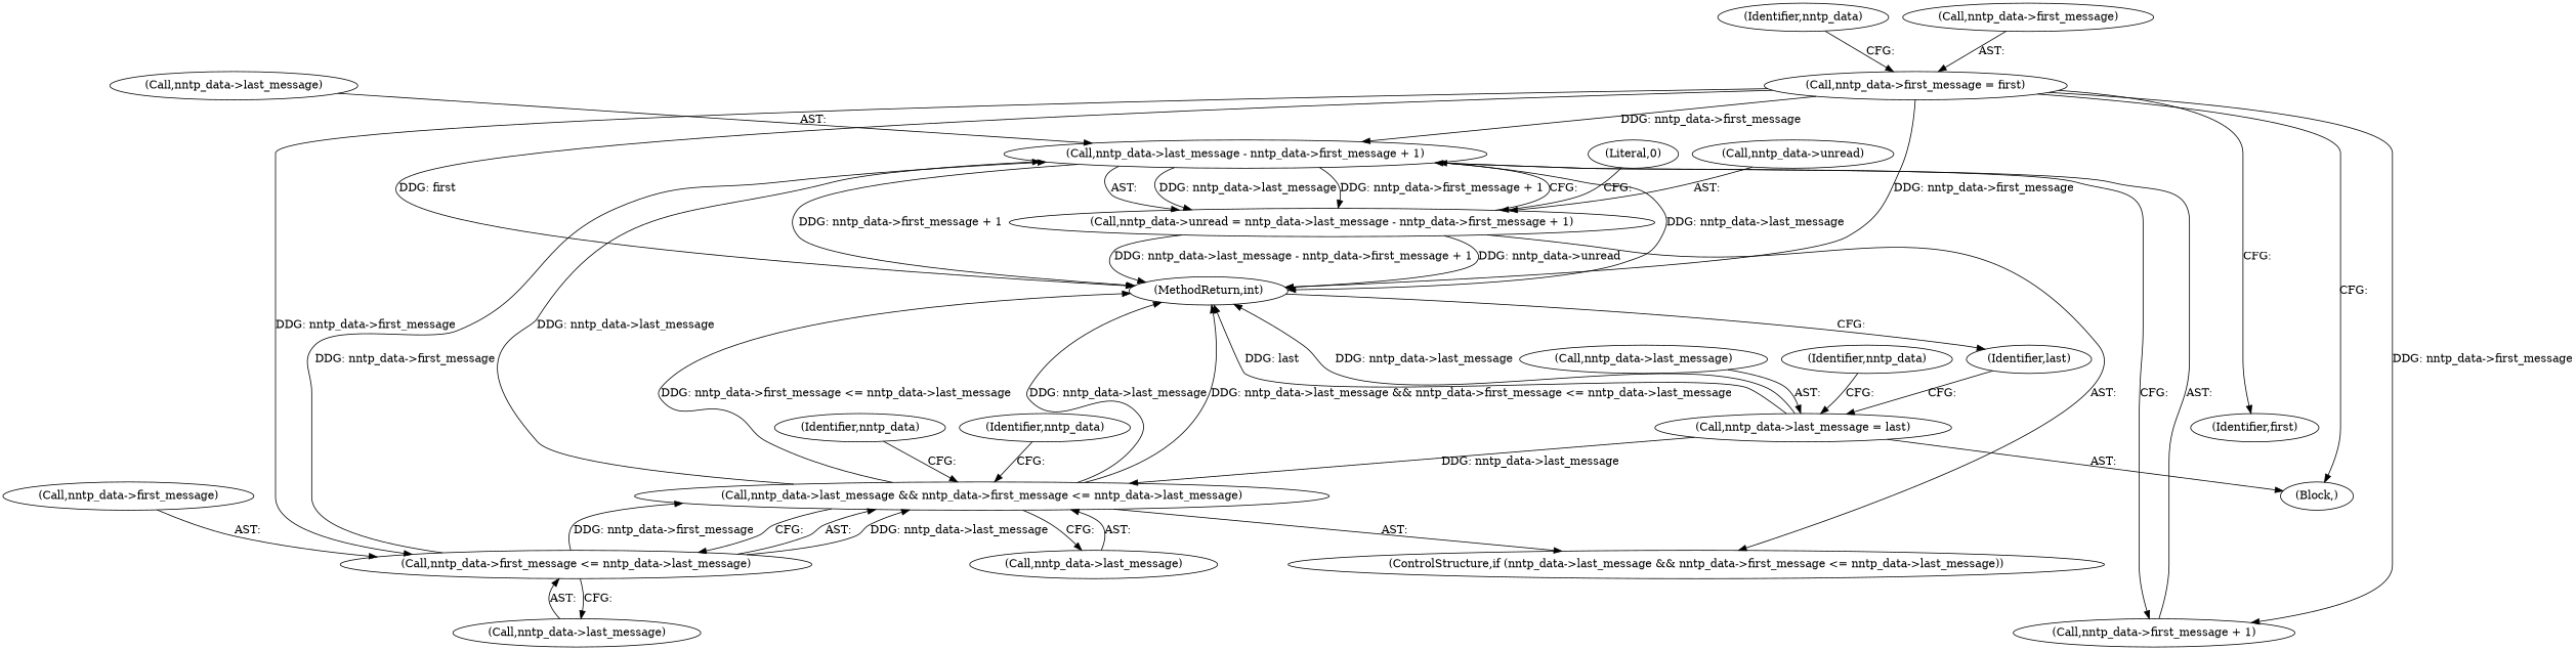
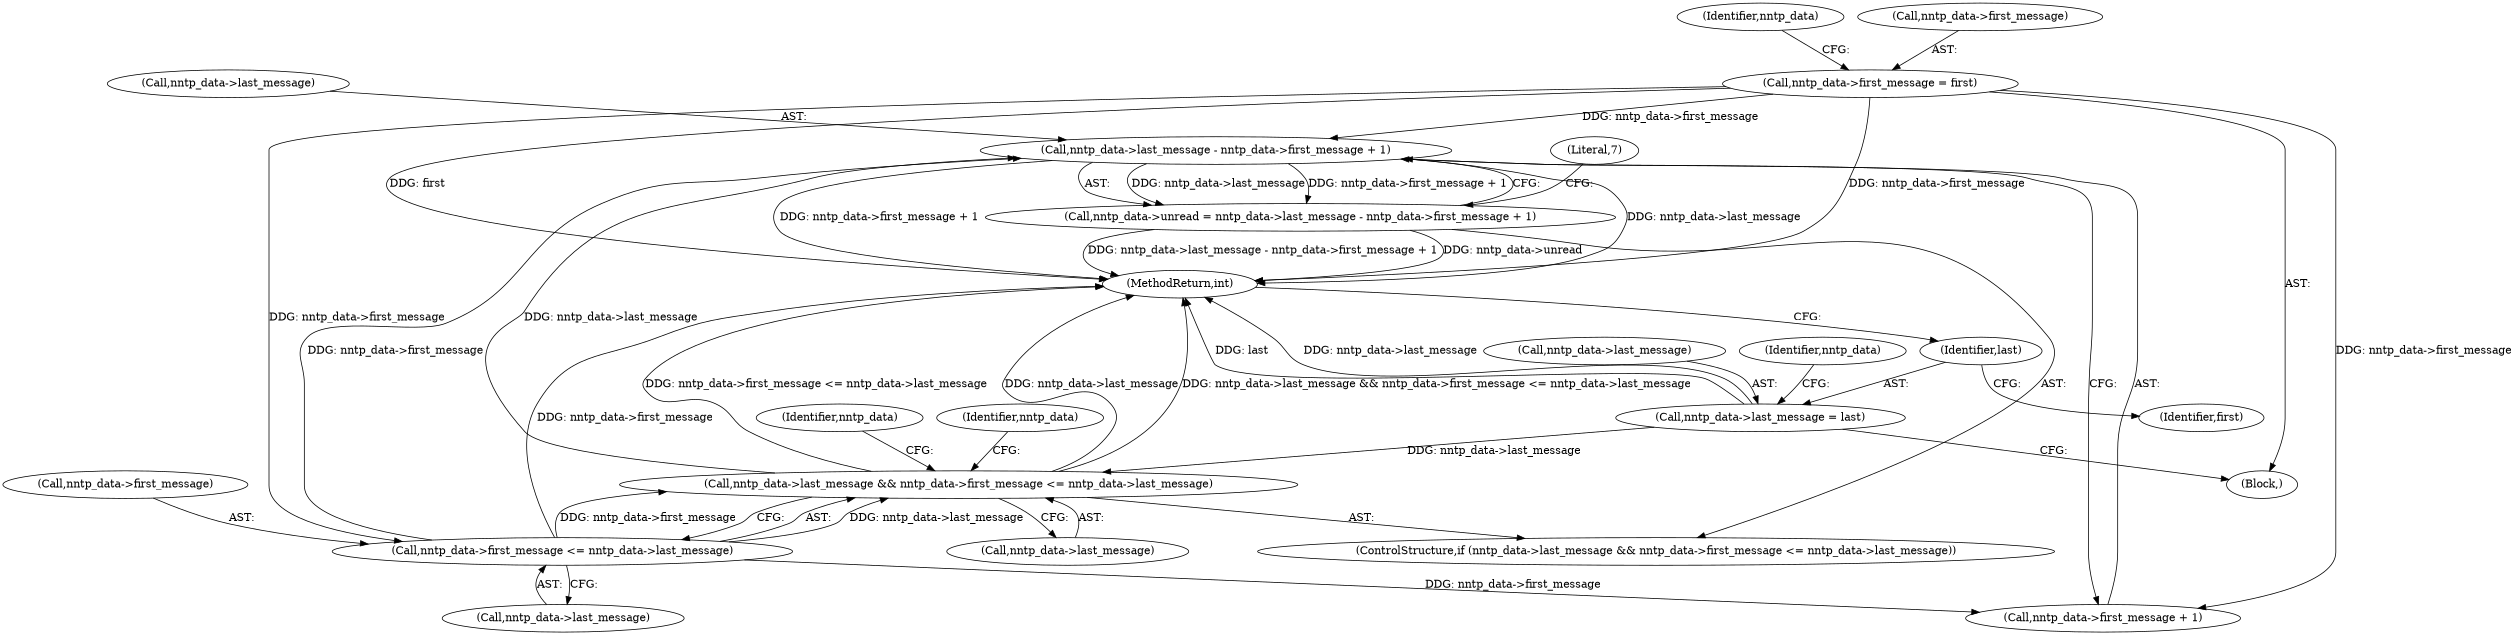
  digraph {
    n1 [label="(Call,nntp_data->last_message - nntp_data->first_message + 1)"]
    n2 [label="(Call,nntp_data->unread = nntp_data->last_message - nntp_data->first_message + 1)"]
    n3 [label="(MethodReturn,int)"]
    n4 [label="(Call,nntp_data->first_message + 1)"]
    n5 [label="(ControlStructure,if (nntp_data->last_message && nntp_data->first_message <= nntp_data->last_message))"]
    n6 [label="(Identifier,last)"]
    n7 [label="(Call,nntp_data->last_message && nntp_data->first_message <= nntp_data->last_message)"]
    n8 [label="(Call,nntp_data->first_message <= nntp_data->last_message)"]
    n9 [label="(Call,nntp_data->last_message)"]
    n10 [label="(Call,nntp_data->last_message)"]
    n11 [label="(Call,nntp_data->first_message = first)"]
    n12 [label="(Identifier,first)"]
    n13 [label="(Block,)"]
    n14 [label="(Call,nntp_data->last_message = last)"]
    n15 [label="(Identifier,nntp_data)"]
    n16 [label="(Identifier,nntp_data)"]
    n17 [label="(Identifier,nntp_data)"]
-   n18 [label="(Call,nntp_data->unread)"]
-   n19 [label="(Literal,0)"]
+   n19 [label="(Literal,7)"]
    n20 [label="(Call,nntp_data->first_message)"]
    n21 [label="(Identifier,nntp_data)"]
    n22 [label="(Call,nntp_data->last_message)"]
    n23 [label="(Call,nntp_data->first_message)"]
    n24 [label="(Call,nntp_data->last_message)"]
    n1 -> n2 [label="AST: "]
    n1 -> n2 [label="DDG: nntp_data->last_message"]
    n1 -> n2 [label="DDG: nntp_data->first_message + 1"]
    n1 -> n3 [label="DDG: nntp_data->last_message"]
    n1 -> n3 [label="DDG: nntp_data->first_message + 1"]
    n1 -> n4 [label="CFG: "]
    n2 -> n1 [label="CFG: "]
    n2 -> n3 [label="DDG: nntp_data->unread"]
    n2 -> n3 [label="DDG: nntp_data->last_message - nntp_data->first_message + 1"]
    n2 -> n5 [label="AST: "]
    n3 -> n6 [label="CFG: "]
    n4 -> n1 [label="AST: "]
-   n6 -> n14 [label="CFG: "]
+   n6 -> n14 [label="AST: "]
    n7 -> n1 [label="DDG: nntp_data->last_message"]
    n7 -> n3 [label="DDG: nntp_data->first_message <= nntp_data->last_message"]
    n7 -> n3 [label="DDG: nntp_data->last_message"]
    n7 -> n3 [label="DDG: nntp_data->last_message && nntp_data->first_message <= nntp_data->last_message"]
    n7 -> n5 [label="AST: "]
    n7 -> n8 [label="CFG: "]
    n7 -> n9 [label="CFG: "]
    n8 -> n1 [label="DDG: nntp_data->first_message"]
+   n8 -> n3 [label="DDG: nntp_data->first_message"]
+   n8 -> n4 [label="DDG: nntp_data->first_message"]
    n8 -> n7 [label="AST: "]
    n8 -> n7 [label="DDG: nntp_data->last_message"]
    n8 -> n7 [label="DDG: nntp_data->first_message"]
    n8 -> n10 [label="CFG: "]
    n9 -> n7 [label="AST: "]
    n10 -> n8 [label="AST: "]
    n11 -> n1 [label="DDG: nntp_data->first_message"]
    n11 -> n3 [label="DDG: nntp_data->first_message"]
    n11 -> n3 [label="DDG: first"]
    n11 -> n4 [label="DDG: nntp_data->first_message"]
    n11 -> n8 [label="DDG: nntp_data->first_message"]
-   n11 -> n12 [label="CFG: "]
-   n11 -> n13 [label="CFG: "]
+   n6 -> n12 [label="CFG: "]
+   n11 -> n13 [label="AST: "]
    n14 -> n3 [label="DDG: nntp_data->last_message"]
    n14 -> n3 [label="DDG: last"]
    n14 -> n7 [label="DDG: nntp_data->last_message"]
-   n14 -> n13 [label="AST: "]
+   n14 -> n13 [label="CFG: "]
    n15 -> n7 [label="CFG: "]
    n16 -> n7 [label="CFG: "]
    n17 -> n14 [label="CFG: "]
-   n18 -> n2 [label="AST: "]
    n19 -> n2 [label="CFG: "]
    n20 -> n8 [label="AST: "]
    n21 -> n11 [label="CFG: "]
    n22 -> n1 [label="AST: "]
    n23 -> n11 [label="AST: "]
    n24 -> n14 [label="AST: "]
  }
